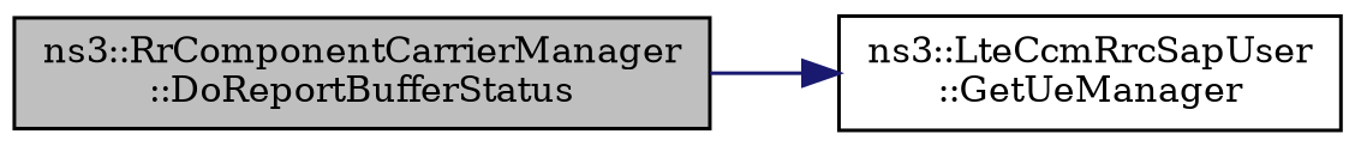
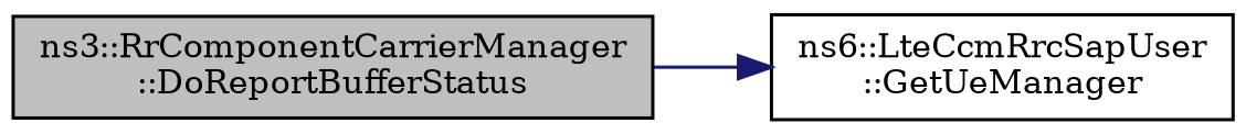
  digraph {
    rankdir=LR
    fontname="DejaVu Serif"
    node [color=black fontname="DejaVu Serif" fontsize=10 shape=record style=filled]
    n1 [fillcolor=grey75 fontcolor=black height=0.2 label="ns3::RrComponentCarrierManager\l::DoReportBufferStatus" width=0.4]
-   n2 [fillcolor=white height=0.2 label="ns3::LteCcmRrcSapUser\l::GetUeManager" width=0.4]
+   n2 [fillcolor=white height=0.2 label="ns6::LteCcmRrcSapUser\l::GetUeManager" width=0.4]
    n1 -> n2 [color=midnightblue fontname="DejaVu Serif" fontsize=10 labelfontname=Helvetica labelfontsize=10 style=solid]
  }
